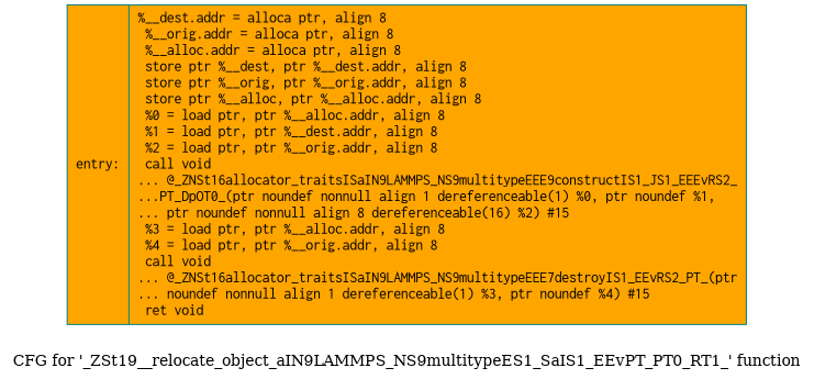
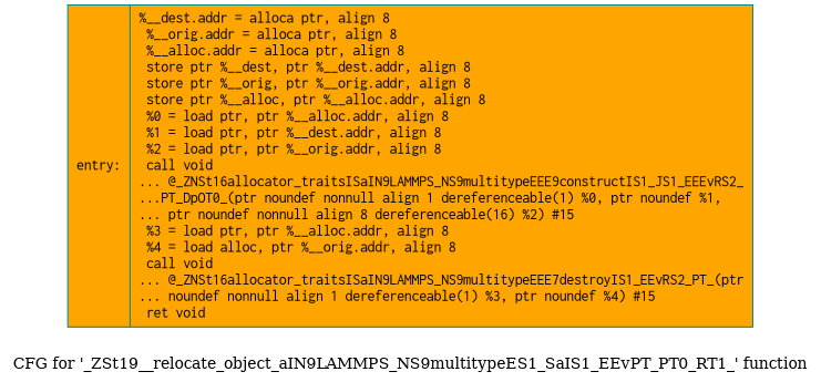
  digraph {
    label="CFG for '_ZSt19__relocate_object_aIN9LAMMPS_NS9multitypeES1_SaIS1_EEvPT_PT0_RT1_' function"
    rankdir=LR
-   n1 [color=teal fillcolor=orange fontname=Courier label="{entry:\l|  %__dest.addr = alloca ptr, align 8\l  %__orig.addr = alloca ptr, align 8\l  %__alloc.addr = alloca ptr, align 8\l  store ptr %__dest, ptr %__dest.addr, align 8\l  store ptr %__orig, ptr %__orig.addr, align 8\l  store ptr %__alloc, ptr %__alloc.addr, align 8\l  %0 = load ptr, ptr %__alloc.addr, align 8\l  %1 = load ptr, ptr %__dest.addr, align 8\l  %2 = load ptr, ptr %__orig.addr, align 8\l  call void\l... @_ZNSt16allocator_traitsISaIN9LAMMPS_NS9multitypeEEE9constructIS1_JS1_EEEvRS2_\l...PT_DpOT0_(ptr noundef nonnull align 1 dereferenceable(1) %0, ptr noundef %1,\l... ptr noundef nonnull align 8 dereferenceable(16) %2) #15\l  %3 = load ptr, ptr %__alloc.addr, align 8\l  %4 = load ptr, ptr %__orig.addr, align 8\l  call void\l... @_ZNSt16allocator_traitsISaIN9LAMMPS_NS9multitypeEEE7destroyIS1_EEvRS2_PT_(ptr\l... noundef nonnull align 1 dereferenceable(1) %3, ptr noundef %4) #15\l  ret void\l}" shape=record style=filled]
+   n1 [color=teal fillcolor=orange fontname=Courier label="{entry:\l|  %__dest.addr = alloca ptr, align 8\l  %__orig.addr = alloca ptr, align 8\l  %__alloc.addr = alloca ptr, align 8\l  store ptr %__dest, ptr %__dest.addr, align 8\l  store ptr %__orig, ptr %__orig.addr, align 8\l  store ptr %__alloc, ptr %__alloc.addr, align 8\l  %0 = load ptr, ptr %__alloc.addr, align 8\l  %1 = load ptr, ptr %__dest.addr, align 8\l  %2 = load ptr, ptr %__orig.addr, align 8\l  call void\l... @_ZNSt16allocator_traitsISaIN9LAMMPS_NS9multitypeEEE9constructIS1_JS1_EEEvRS2_\l...PT_DpOT0_(ptr noundef nonnull align 1 dereferenceable(1) %0, ptr noundef %1,\l... ptr noundef nonnull align 8 dereferenceable(16) %2) #15\l  %3 = load ptr, ptr %__alloc.addr, align 8\l  %4 = load alloc, ptr %__orig.addr, align 8\l  call void\l... @_ZNSt16allocator_traitsISaIN9LAMMPS_NS9multitypeEEE7destroyIS1_EEvRS2_PT_(ptr\l... noundef nonnull align 1 dereferenceable(1) %3, ptr noundef %4) #15\l  ret void\l}" shape=record style=filled]
  }
